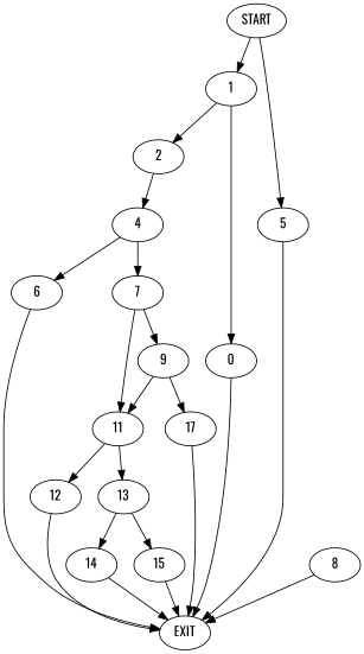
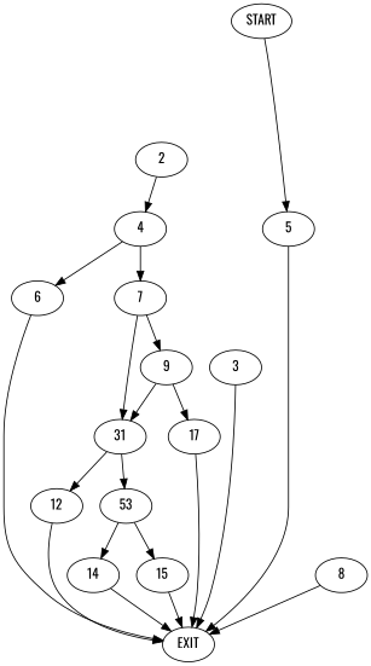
  digraph {
    fontname=Oswald
    node [fontname=Oswald]
    edge [fontname=Oswald]
    n1 [label=START]
-   1
    5
    2
-   3 [label=0]
+   3
    n6 [label=EXIT]
    4
    6
    7
    9
-   11
+   11 [label=31]
    8
    n13 [label=17]
    12
-   13
+   13 [label=53]
    14
    15
-   n1 -> 1
    n1 -> 5
-   1 -> 2
-   1 -> 3
    5 -> n6
    2 -> 4
    3 -> n6
    4 -> 6
    4 -> 7
    6 -> n6
    7 -> 9
    7 -> 11
    9 -> 11
    9 -> n13
    11 -> 12
    11 -> 13
    8 -> n6
    n13 -> n6
    12 -> n6
    13 -> 14
    13 -> 15
    14 -> n6
    15 -> n6
  }
